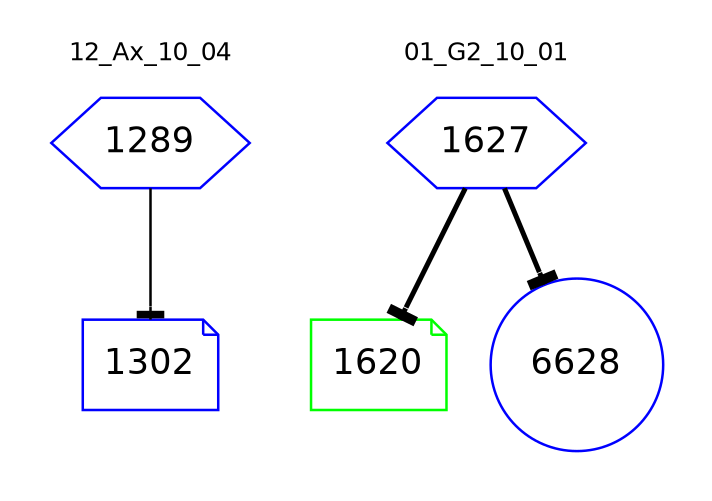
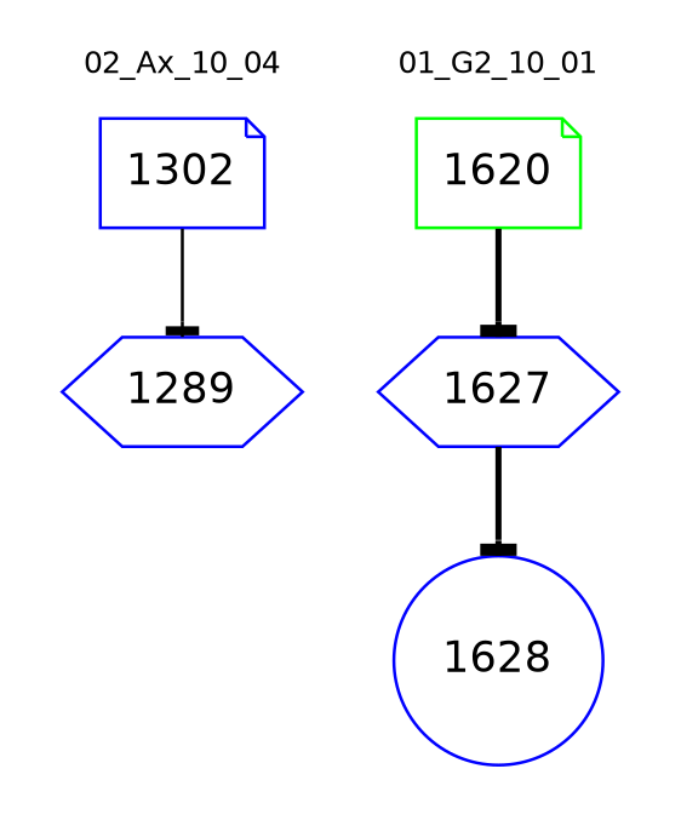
  digraph {
    fontname="DejaVu Sans"
    node [color=blue fontname="DejaVu Sans" shape=note]
    edge [arrowhead=tee color=black fontname="DejaVu Sans" style=bold]
    n1 [label=1302]
    n2 [label=1289 shape=hexagon]
    n3 [label=1627 shape=hexagon]
    n4 [color=green label=1620]
-   n5 [label=6628 shape=circle]
+   n5 [label=1628 shape=circle]
    subgraph cluster_1 {
      color=white
      fontsize=10
-     label="12_Ax_10_04"
+     label="02_Ax_10_04"
      n1
      n2
    }
    subgraph cluster_2 {
      color=white
      fontsize=10
      label="01_G2_10_01"
      n3
      n4
      n5
    }
-   n2 -> n1 [style=solid]
-   n3 -> n4
+   n1 -> n2 [style=solid]
+   n4 -> n3
    n3 -> n5
  }
